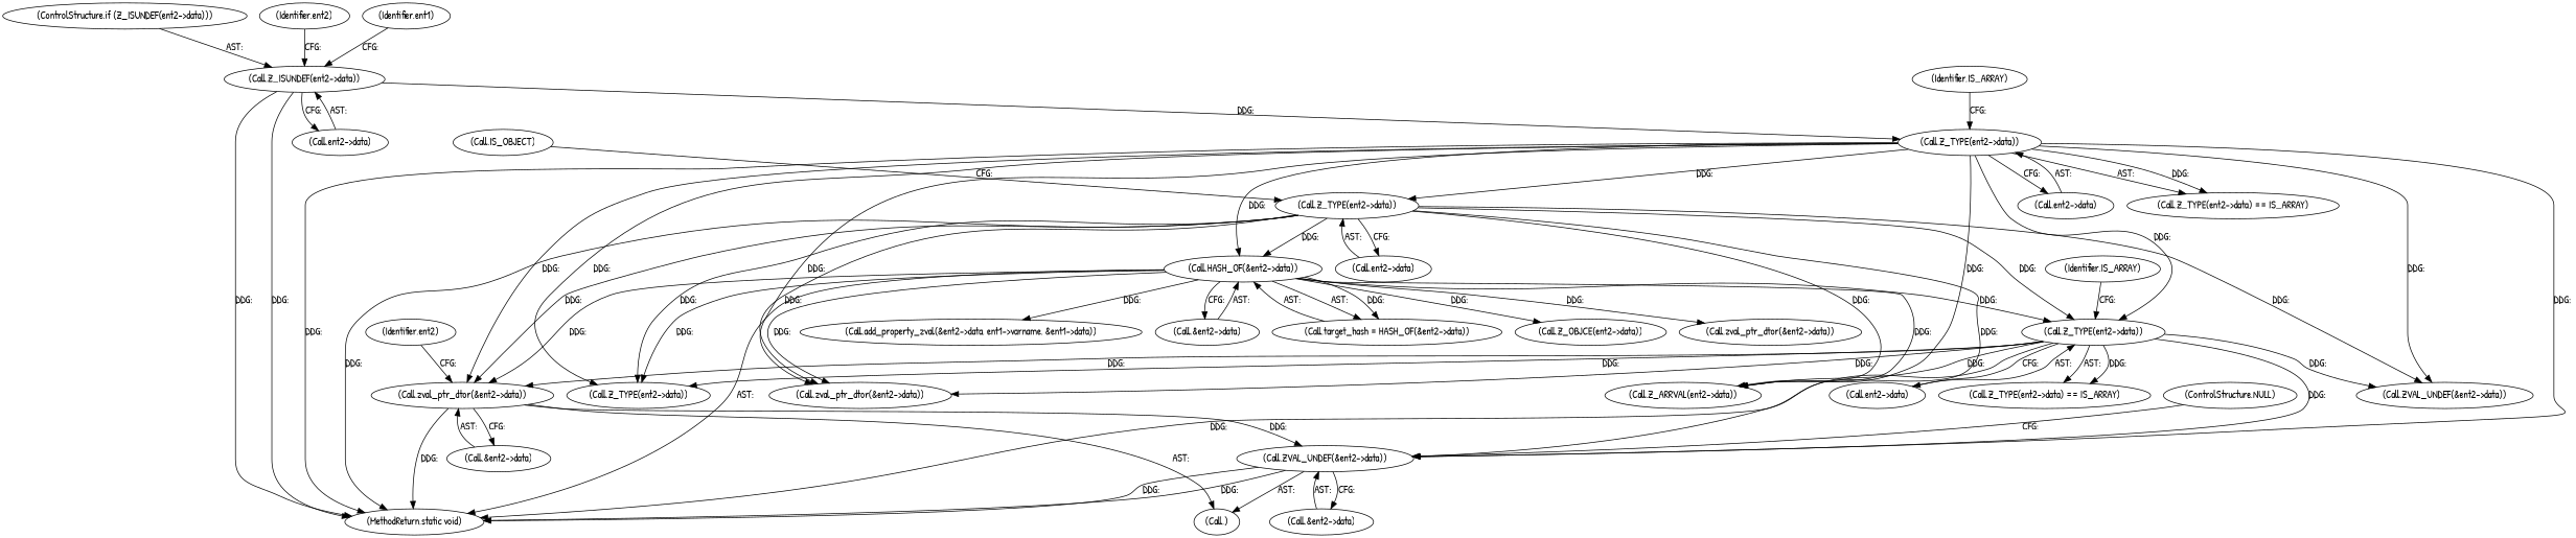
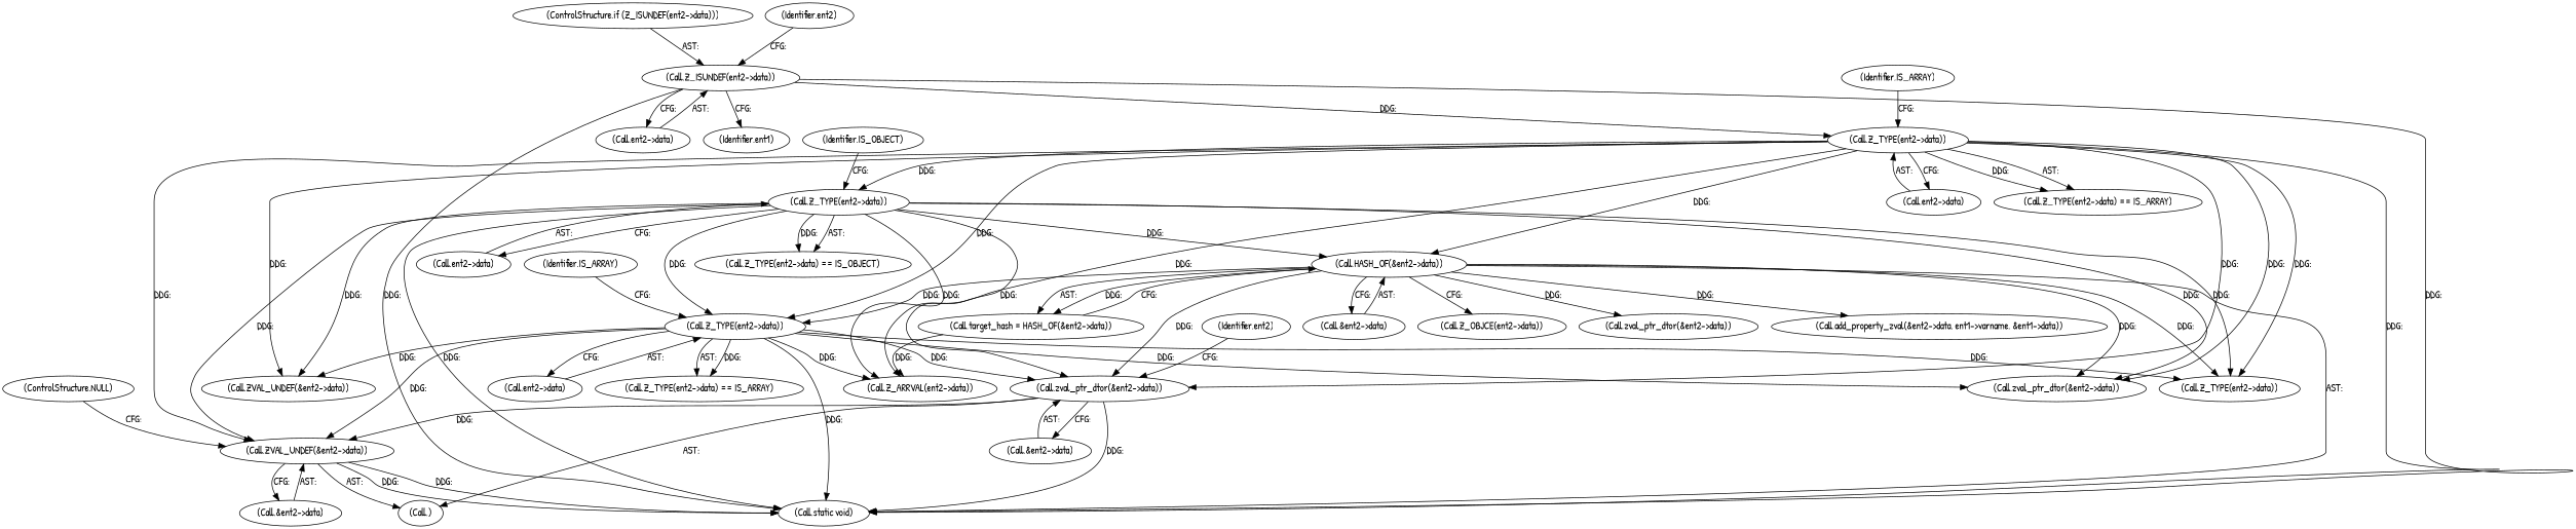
  digraph {
    fontname="Patrick Hand"
    node [fontname="Patrick Hand"]
    edge [fontname="Patrick Hand"]
    n1 [label="(Call,ZVAL_UNDEF(&ent2->data))"]
    n2 [label="(Call,&ent2->data)"]
-   n3 [label="(MethodReturn,static void)"]
+   n3 [label="(Call,static void)"]
    n4 [label="(Call,)"]
    n5 [label="(Call,zval_ptr_dtor(&ent2->data))"]
    n6 [label="(Call,&ent2->data)"]
    n7 [label="(Call,Z_TYPE(ent2->data))"]
    n8 [label="(Call,ent2->data)"]
    n9 [label="(Call,Z_TYPE(ent2->data))"]
    n10 [label="(Call,Z_ARRVAL(ent2->data))"]
    n11 [label="(Call,ZVAL_UNDEF(&ent2->data))"]
    n12 [label="(Call,Z_TYPE(ent2->data) == IS_ARRAY)"]
    n13 [label="(Call,zval_ptr_dtor(&ent2->data))"]
    n14 [label="(Call,Z_TYPE(ent2->data))"]
    n15 [label="(Call,HASH_OF(&ent2->data))"]
    n16 [label="(Call,Z_TYPE(ent2->data))"]
    n17 [label="(Call,ent2->data)"]
    n18 [label="(Call,Z_TYPE(ent2->data) == IS_ARRAY)"]
    n19 [label="(Call,add_property_zval(&ent2->data, ent1->varname, &ent1->data))"]
    n20 [label="(Call,&ent2->data)"]
    n21 [label="(Call,target_hash = HASH_OF(&ent2->data))"]
    n22 [label="(Call,Z_OBJCE(ent2->data))"]
    n23 [label="(Call,zval_ptr_dtor(&ent2->data))"]
    n24 [label="(Call,ent2->data)"]
+   n25 [label="(Call,Z_TYPE(ent2->data) == IS_OBJECT)"]
    n26 [label="(Call,Z_ISUNDEF(ent2->data))"]
    n27 [label="(Call,ent2->data)"]
    n28 [label="(ControlStructure,if (Z_ISUNDEF(ent2->data)))"]
    n29 [label="(Identifier,ent2)"]
    n30 [label="(Identifier,ent1)"]
    n31 [label="(Identifier,ent2)"]
    n32 [label="(Identifier,IS_ARRAY)"]
    n33 [label="(Identifier,IS_ARRAY)"]
    n34 [label="(ControlStructure,NULL)"]
-   n35 [label="(Call,IS_OBJECT)"]
+   n35 [label="(Identifier,IS_OBJECT)"]
    n1 -> n2 [label="CFG: "]
    n1 -> n3 [label="DDG: "]
    n1 -> n3 [label="DDG: "]
    n1 -> n4 [label="AST: "]
    n2 -> n1 [label="AST: "]
    n5 -> n1 [label="DDG: "]
    n5 -> n3 [label="DDG: "]
    n5 -> n4 [label="AST: "]
    n5 -> n6 [label="CFG: "]
    n6 -> n5 [label="AST: "]
    n7 -> n1 [label="DDG: "]
    n7 -> n3 [label="DDG: "]
    n7 -> n5 [label="DDG: "]
    n7 -> n8 [label="CFG: "]
    n7 -> n9 [label="DDG: "]
    n7 -> n10 [label="DDG: "]
    n7 -> n11 [label="DDG: "]
    n7 -> n12 [label="AST: "]
    n7 -> n12 [label="DDG: "]
    n7 -> n13 [label="DDG: "]
    n8 -> n7 [label="AST: "]
    n14 -> n1 [label="DDG: "]
    n14 -> n3 [label="DDG: "]
    n14 -> n5 [label="DDG: "]
    n14 -> n7 [label="DDG: "]
    n14 -> n9 [label="DDG: "]
    n14 -> n10 [label="DDG: "]
    n14 -> n11 [label="DDG: "]
    n14 -> n13 [label="DDG: "]
    n14 -> n15 [label="DDG: "]
    n14 -> n16 [label="DDG: "]
    n14 -> n17 [label="CFG: "]
    n14 -> n18 [label="AST: "]
    n14 -> n18 [label="DDG: "]
    n15 -> n3 [label="AST: "]
    n15 -> n5 [label="DDG: "]
    n15 -> n7 [label="DDG: "]
    n15 -> n9 [label="DDG: "]
-   n15 -> n10 [label="DDG: "]
+   n21 -> n10 [label="DDG: "]
    n15 -> n13 [label="DDG: "]
    n15 -> n19 [label="DDG: "]
    n15 -> n20 [label="CFG: "]
    n15 -> n21 [label="AST: "]
    n15 -> n21 [label="DDG: "]
-   n15 -> n22 [label="DDG: "]
+   n15 -> n22 [label="CFG: "]
    n15 -> n23 [label="DDG: "]
    n16 -> n1 [label="DDG: "]
    n16 -> n3 [label="DDG: "]
    n16 -> n5 [label="DDG: "]
    n16 -> n7 [label="DDG: "]
    n16 -> n9 [label="DDG: "]
    n16 -> n10 [label="DDG: "]
    n16 -> n11 [label="DDG: "]
    n16 -> n13 [label="DDG: "]
    n16 -> n15 [label="DDG: "]
    n16 -> n24 [label="CFG: "]
+   n16 -> n25 [label="AST: "]
+   n16 -> n25 [label="DDG: "]
    n17 -> n14 [label="AST: "]
    n20 -> n15 [label="AST: "]
-   n21 -> n15 [label="AST: "]
+   n21 -> n15 [label="CFG: "]
    n24 -> n16 [label="AST: "]
    n26 -> n3 [label="DDG: "]
    n26 -> n3 [label="DDG: "]
    n26 -> n14 [label="DDG: "]
    n26 -> n27 [label="CFG: "]
    n27 -> n26 [label="AST: "]
    n28 -> n26 [label="AST: "]
    n29 -> n26 [label="CFG: "]
-   n30 -> n26 [label="CFG: "]
+   n26 -> n30 [label="CFG: "]
    n31 -> n5 [label="CFG: "]
    n32 -> n14 [label="CFG: "]
    n33 -> n7 [label="CFG: "]
    n34 -> n1 [label="CFG: "]
    n35 -> n16 [label="CFG: "]
  }
